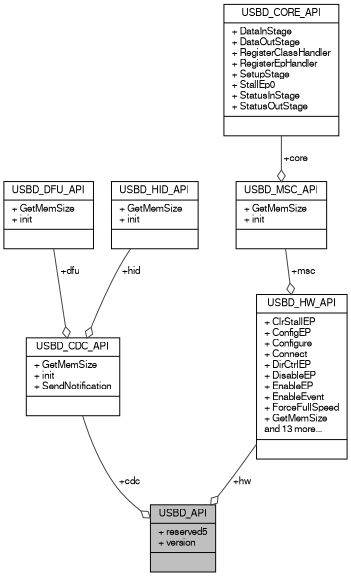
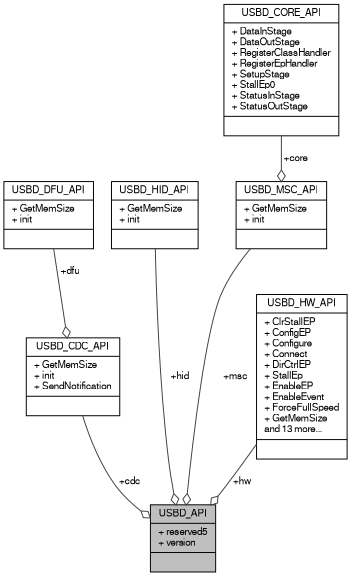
  digraph {
    node [color=black fillcolor=white fontname=FreeSans fontsize=10 shape=record style=filled]
    edge [arrowhead=odiamond color=grey25 fontname=FreeSans fontsize=10 labelfontname=FreeSans labelfontsize=10 style=solid]
    n1 [fillcolor=grey75 fontcolor=black height=0.2 label="{USBD_API\n|+ reserved5\l+ version\l|}" width=0.4]
    n2 [height=0.2 label="{USBD_DFU_API\n|+ GetMemSize\l+ init\l|}" width=0.4]
    n3 [height=0.2 label="{USBD_CDC_API\n|+ GetMemSize\l+ init\l+ SendNotification\l|}" width=0.4]
    n4 [height=0.2 label="{USBD_CORE_API\n|+ DataInStage\l+ DataOutStage\l+ RegisterClassHandler\l+ RegisterEpHandler\l+ SetupStage\l+ StallEp0\l+ StatusInStage\l+ StatusOutStage\l|}" width=0.4]
    n5 [height=0.2 label="{USBD_MSC_API\n|+ GetMemSize\l+ init\l|}" width=0.4]
    n6 [height=0.2 label="{USBD_HID_API\n|+ GetMemSize\l+ init\l|}" width=0.4]
-   n7 [height=0.2 label="{USBD_HW_API\n|+ ClrStallEP\l+ ConfigEP\l+ Configure\l+ Connect\l+ DirCtrlEP\l+ DisableEP\l+ EnableEP\l+ EnableEvent\l+ ForceFullSpeed\l+ GetMemSize\land 13 more...\l|}" width=0.4]
+   n7 [height=0.2 label="{USBD_HW_API\n|+ ClrStallEP\l+ ConfigEP\l+ Configure\l+ Connect\l+ DirCtrlEP\l+ StallEp\l+ EnableEP\l+ EnableEvent\l+ ForceFullSpeed\l+ GetMemSize\land 13 more...\l|}" width=0.4]
    n2 -> n3 [label=" +dfu"]
    n3 -> n1 [label=" +cdc"]
    n4 -> n5 [label=" +core"]
-   n5 -> n7 [label=" +msc"]
-   n6 -> n3 [label=" +hid"]
+   n5 -> n1 [label=" +msc"]
+   n6 -> n1 [label=" +hid"]
    n7 -> n1 [label=" +hw"]
  }
